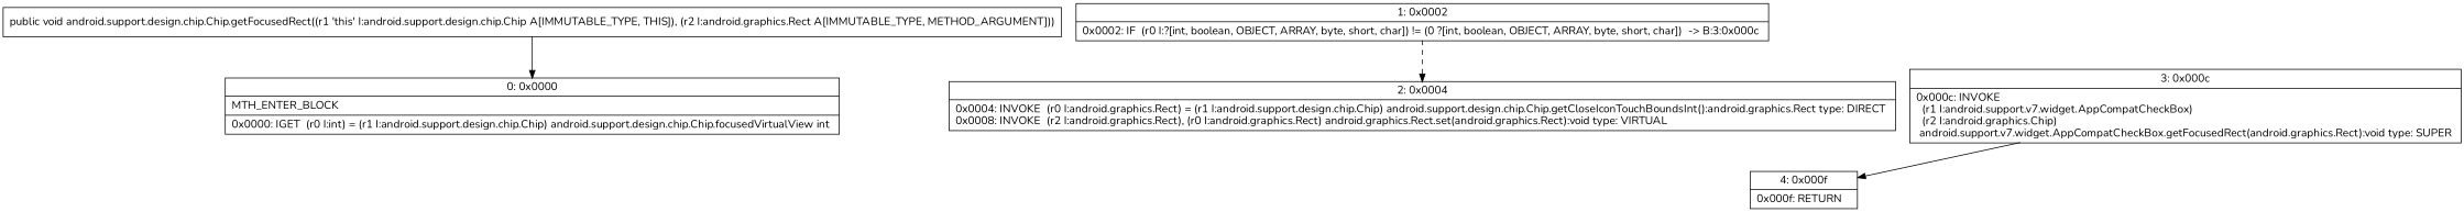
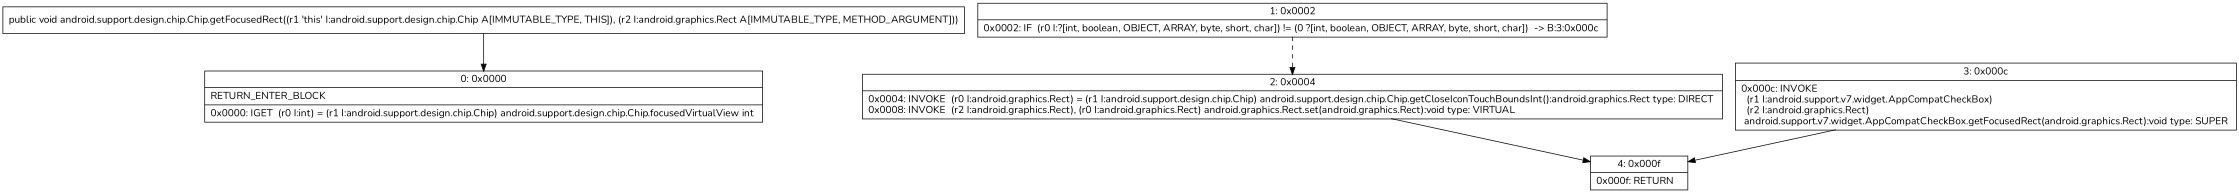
  digraph {
    fontname=Nunito
    node [fontname=Nunito shape=record]
    edge [fontname=Nunito]
-   n1 [label="{0\:\ 0x0000|MTH_ENTER_BLOCK\l|0x0000: IGET  (r0 I:int) = (r1 I:android.support.design.chip.Chip) android.support.design.chip.Chip.focusedVirtualView int \l}"]
+   n1 [label="{0\:\ 0x0000|RETURN_ENTER_BLOCK\l|0x0000: IGET  (r0 I:int) = (r1 I:android.support.design.chip.Chip) android.support.design.chip.Chip.focusedVirtualView int \l}"]
    n2 [label="{1\:\ 0x0002|0x0002: IF  (r0 I:?[int, boolean, OBJECT, ARRAY, byte, short, char]) != (0 ?[int, boolean, OBJECT, ARRAY, byte, short, char])  \-\> B:3:0x000c \l}"]
    n3 [label="{2\:\ 0x0004|0x0004: INVOKE  (r0 I:android.graphics.Rect) = (r1 I:android.support.design.chip.Chip) android.support.design.chip.Chip.getCloseIconTouchBoundsInt():android.graphics.Rect type: DIRECT \l0x0008: INVOKE  (r2 I:android.graphics.Rect), (r0 I:android.graphics.Rect) android.graphics.Rect.set(android.graphics.Rect):void type: VIRTUAL \l}"]
    n4 [label="{4\:\ 0x000f|0x000f: RETURN   \l}"]
-   n5 [label="{3\:\ 0x000c|0x000c: INVOKE  \l  (r1 I:android.support.v7.widget.AppCompatCheckBox)\l  (r2 I:android.graphics.Chip)\l android.support.v7.widget.AppCompatCheckBox.getFocusedRect(android.graphics.Rect):void type: SUPER \l}"]
+   n5 [label="{3\:\ 0x000c|0x000c: INVOKE  \l  (r1 I:android.support.v7.widget.AppCompatCheckBox)\l  (r2 I:android.graphics.Rect)\l android.support.v7.widget.AppCompatCheckBox.getFocusedRect(android.graphics.Rect):void type: SUPER \l}"]
    n6 [label="{public void android.support.design.chip.Chip.getFocusedRect((r1 'this' I:android.support.design.chip.Chip A[IMMUTABLE_TYPE, THIS]), (r2 I:android.graphics.Rect A[IMMUTABLE_TYPE, METHOD_ARGUMENT])) }"]
    n2 -> n3 [style=dashed]
+   n3 -> n4
    n5 -> n4
    n6 -> n1
  }
